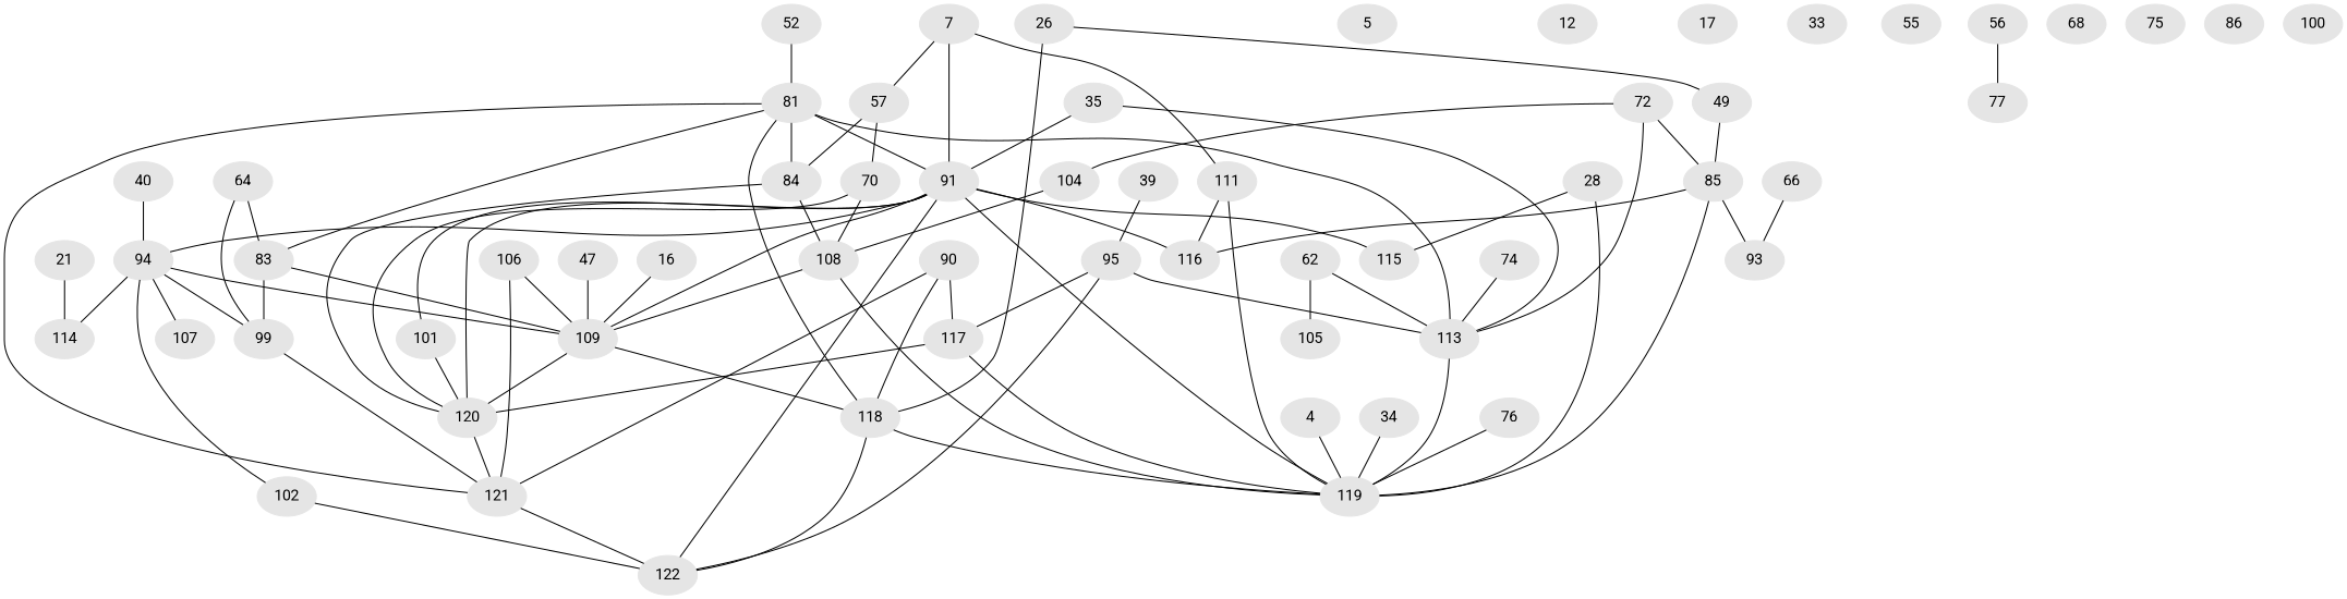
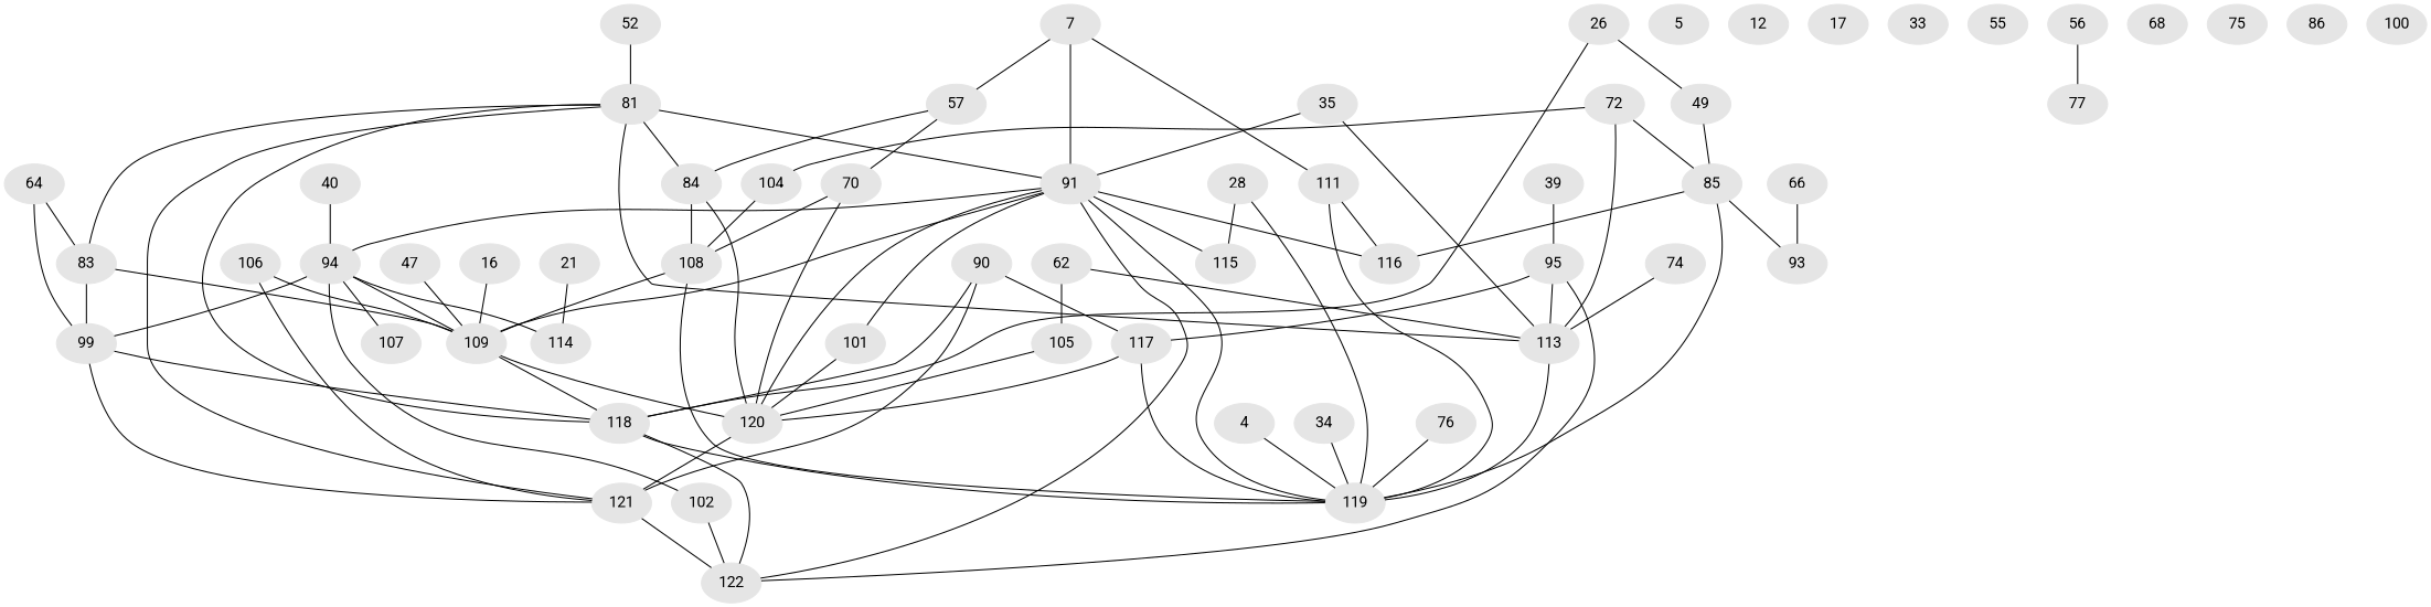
  graph {
    fontname=Roboto
    node [color=gray90 fontname=Roboto style=filled]
    edge [fontname=Roboto]
    119 [super="+73+69"]
    4
    5
    57 [super="+24"]
    70
    84
    7
    91 [super="+8+51"]
    111 [super="+88"]
    109 [super="+97+67+98"]
    115
    94 [super="+1+25"]
    120 [super="+110+61"]
    116
    101
    122 [super="+96"]
    12
    118 [super="+112+103"]
    16
    17
    21 [super="+15"]
    114
    83 [super="+44"]
    99 [super="+23"]
    26
    49
    85 [super="+18+41+53"]
    28
    33
    34
    35
    113 [super="+19+31+79+60+92"]
    39
    95
    117 [super="+50"]
    102
    107
    40
    47
    93 [super="+80"]
    81 [super="+37+20"]
    121 [super="+71+87"]
    52
    55
    56
    77
    108 [super="+27+46"]
    62
    105
    64
    66
    68
    72 [super="+11+42+63"]
    104
    74
    75
    76
    86
    90 [super="+89"]
    100
    106 [super="+54"]
    4 -- 119
    57 -- 70
    57 -- 84
    70 -- 120 [weight=2]
    70 -- 108
    84 -- 120
    84 -- 108
    7 -- 57 [weight=2]
    7 -- 91 [weight=2]
    7 -- 111
    91 -- 119
    91 -- 109
    91 -- 115
    91 -- 94
    91 -- 120
    91 -- 116 [weight=2]
    91 -- 101
    91 -- 122
    111 -- 119
    111 -- 116
    109 -- 120 [weight=2]
    109 -- 118 [weight=2]
    94 -- 109 [weight=2]
    94 -- 114
    94 -- 99
    94 -- 102
    94 -- 107
    120 -- 121 [weight=2]
    101 -- 120
    118 -- 119 [weight=2]
    118 -- 122
    16 -- 109
    21 -- 114
    83 -- 109 [weight=2]
    83 -- 99
+   99 -- 118
    99 -- 121
    26 -- 118
    26 -- 49
    49 -- 85
    85 -- 119 [weight=2]
    85 -- 116 [weight=2]
    85 -- 93 [weight=2]
    28 -- 119
    28 -- 115
    34 -- 119
    35 -- 91
    35 -- 113
    113 -- 119 [weight=4]
    39 -- 95
    95 -- 122
    95 -- 113
    95 -- 117
    117 -- 119 [weight=3]
    117 -- 120
    102 -- 122
    40 -- 94
    47 -- 109
    81 -- 84
    81 -- 91
    81 -- 118
    81 -- 83
    81 -- 113 [weight=2]
    81 -- 121
    121 -- 122 [weight=2]
    52 -- 81
    56 -- 77
    108 -- 119
    108 -- 109
    62 -- 113
    62 -- 105
+   105 -- 120
    64 -- 83
    64 -- 99
    66 -- 93
    72 -- 85
    72 -- 113 [weight=2]
    72 -- 104
    104 -- 108
    74 -- 113
    76 -- 119
    90 -- 118 [weight=3]
    90 -- 117 [weight=2]
    90 -- 121
    106 -- 109 [weight=2]
    106 -- 121
  }
